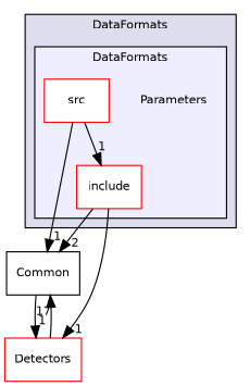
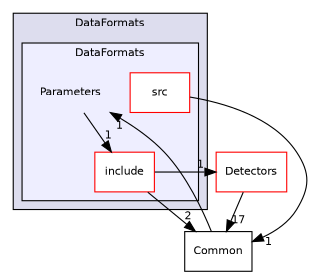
  digraph {
    compound=true
    node [fontname=Helvetica fontsize=10 shape=box color=red]
    edge [headlabel=1 labeldistance=1.5 labelfontname=Helvetica labelfontsize=10]
    n1 [label=Parameters shape=plaintext color=""]
    n2 [fillcolor=white label=include style=filled]
    n3 [fillcolor=white label=src style=filled]
    n4 [color=black label=Common]
    n5 [label=Detectors]
    subgraph cluster_1 {
      bgcolor="#ddddee"
      fontname=Helvetica
      fontsize=10
      label=DataFormats
      pencolor=black
      subgraph cluster_2 {
        bgcolor="#eeeeff"
        fontname=Helvetica
        fontsize=10
        label=DataFormats
        pencolor=black
        n1
        n2
        n3
      }
    }
    n2 -> n4 [headlabel=2]
    n2 -> n5
-   n3 -> n2
+   n1 -> n2
    n3 -> n4
-   n4 -> n5
+   n4 -> n1
    n5 -> n4 [headlabel=17]
  }
